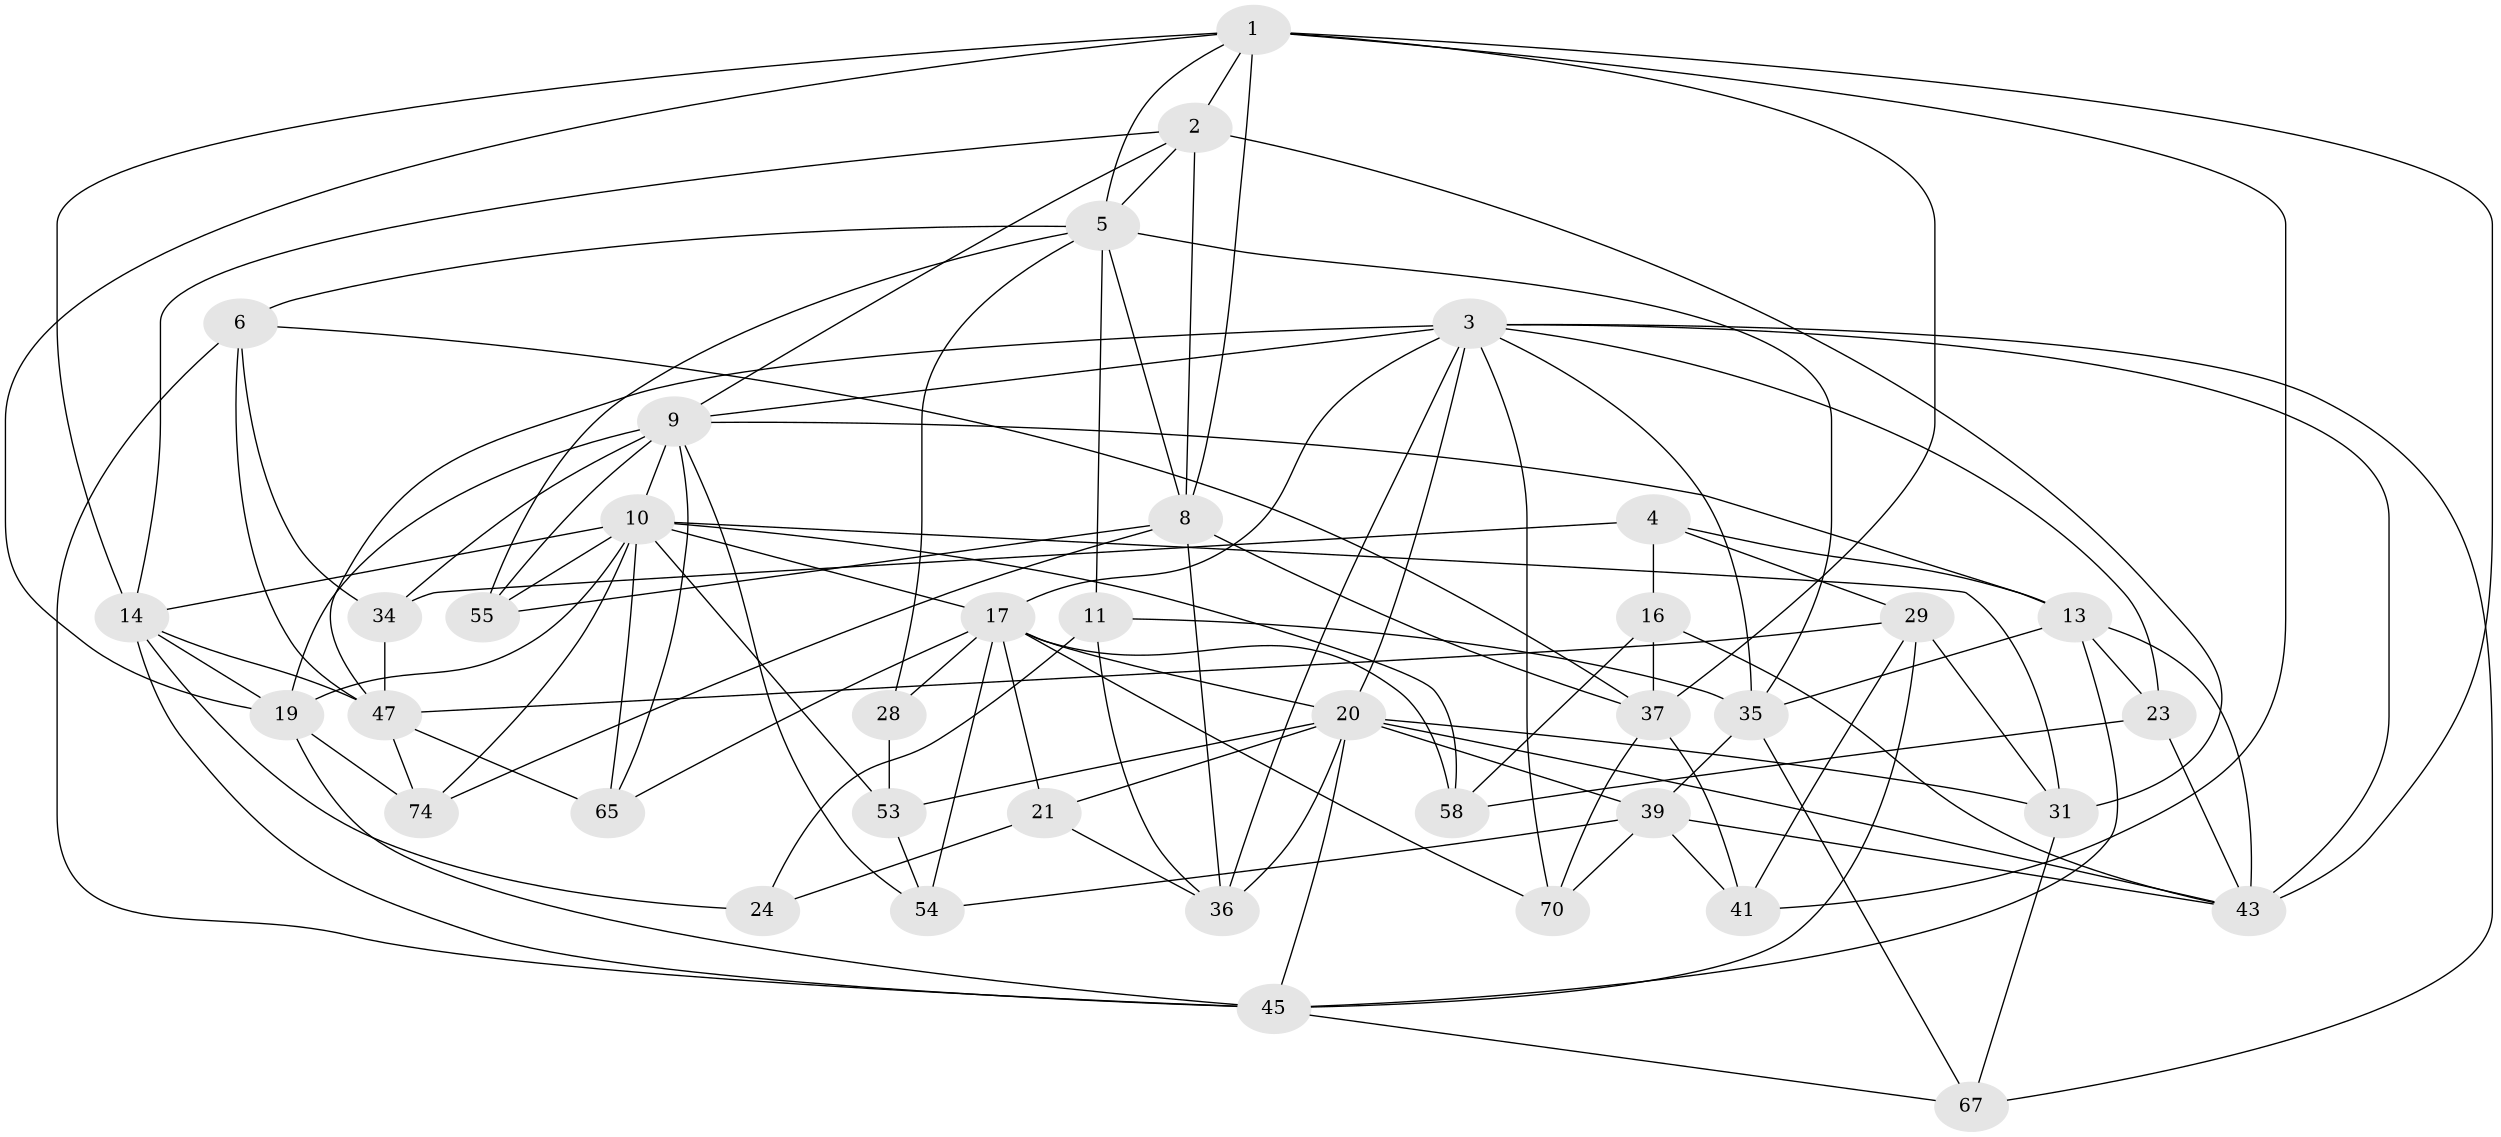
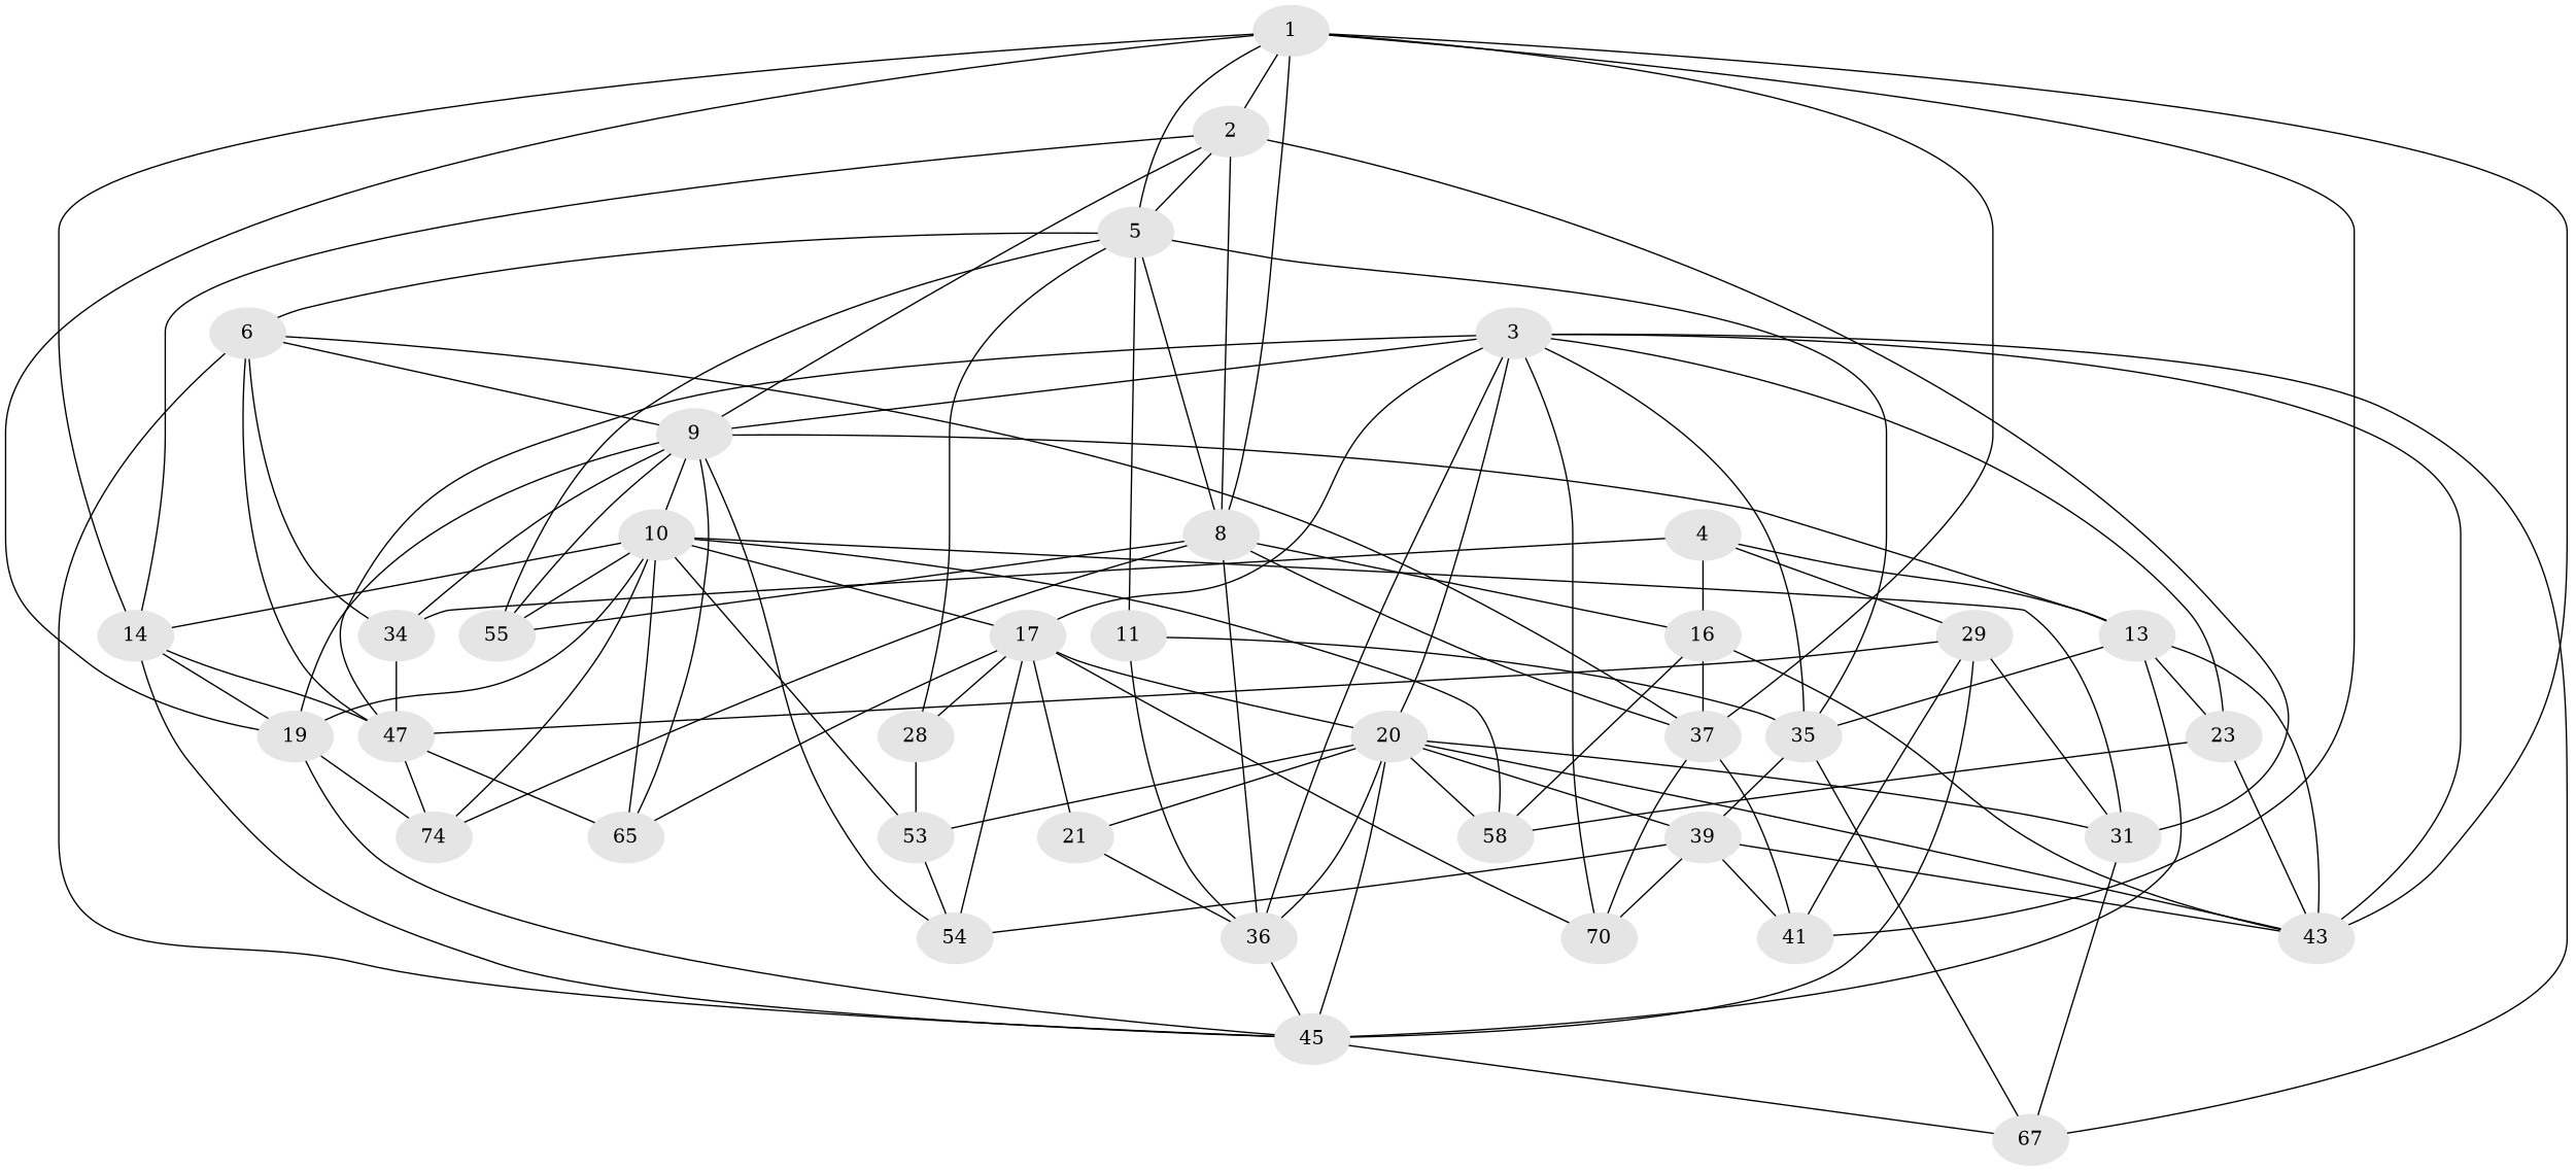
  graph {
    node [color=gray90 style=filled]
    1 [super="+22"]
    2 [super="+15"]
    5 [super="+61+73"]
    8 [super="+33+12"]
    14 [super="+40"]
    19 [super="+25"]
    37 [super="+72"]
    41
    43 [super="+62+75"]
    9 [super="+42+32"]
    31 [super="+71"]
    35 [super="+46"]
    6 [super="+64"]
    11
    28
    55
    36 [super="+68"]
    16 [super="+30"]
    74
    47 [super="+56"]
    45 [super="+51+52"]
-   24
    70
    13 [super="+66"]
    34
    10 [super="+63+26"]
    54
    65
    67
    3 [super="+7"]
    17 [super="+18+44"]
    20 [super="+27"]
    23
    58
    21
    53
    39 [super="+69"]
    4
    29 [super="+57"]
    1 -- 2
    1 -- 5
    1 -- 8
    1 -- 14
    1 -- 19
    1 -- 37
    1 -- 41
    1 -- 43
    2 -- 5
    2 -- 8
    2 -- 14
    2 -- 9
    2 -- 31
    5 -- 8
    5 -- 35
    5 -- 6
    5 -- 11
    5 -- 28
    5 -- 55
    8 -- 37
    8 -- 55
    8 -- 36
+   8 -- 16
    8 -- 74
    14 -- 19
    14 -- 47 [weight=2]
    14 -- 45
-   14 -- 24
    19 -- 74
    19 -- 45
    37 -- 41
    37 -- 70
    9 -- 19
    9 -- 55
    9 -- 13
    9 -- 34
    9 -- 10
    9 -- 54
    9 -- 65
    31 -- 67
    35 -- 67
    35 -- 39
    6 -- 37
+   6 -- 9
    6 -- 47
    6 -- 45
    6 -- 34
    11 -- 35
    11 -- 36
-   11 -- 24
    28 -- 53
+   36 -- 45
    16 -- 37
    16 -- 43 [weight=2]
    16 -- 58
    47 -- 74
    47 -- 65
    45 -- 67
    13 -- 43
    13 -- 35
    13 -- 45
    13 -- 23
    34 -- 47
    10 -- 14
    10 -- 19
    10 -- 31
    10 -- 55
    10 -- 74
    10 -- 65
    10 -- 17
    10 -- 58
    10 -- 53
    3 -- 43
    3 -- 9
    3 -- 35
    3 -- 36
    3 -- 47
    3 -- 70
    3 -- 67
    3 -- 17
    3 -- 20
    3 -- 23
    17 -- 28 [weight=2]
    17 -- 70
    17 -- 54
    17 -- 65
    17 -- 20
-   17 -- 58
+   20 -- 58
    17 -- 21
    20 -- 43
    20 -- 31
    20 -- 36
    20 -- 45
    20 -- 21
    20 -- 53
    20 -- 39
    23 -- 43
    23 -- 58
    21 -- 36
-   21 -- 24
    53 -- 54
    39 -- 41
    39 -- 43
    39 -- 70
    39 -- 54
    4 -- 16
    4 -- 13
    4 -- 34
    4 -- 29
    29 -- 41
    29 -- 31 [weight=2]
    29 -- 47
    29 -- 45
  }
